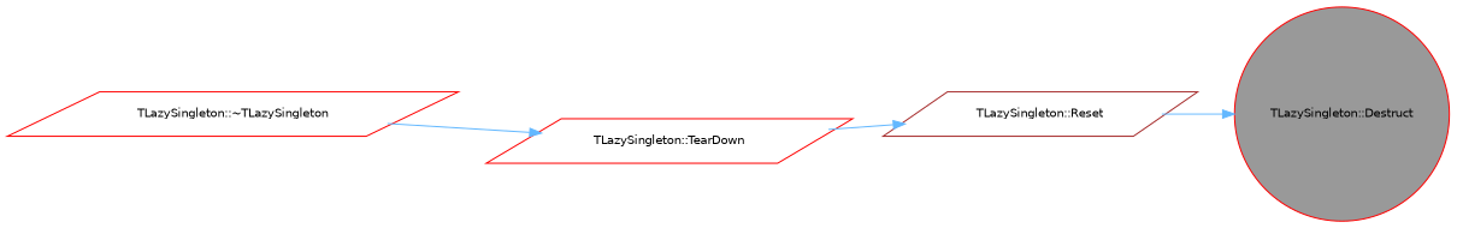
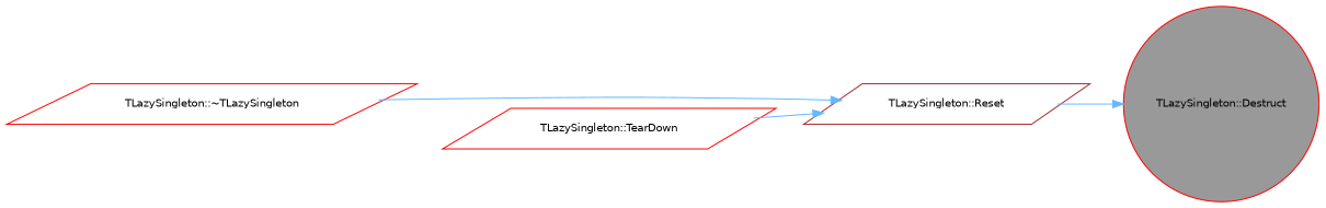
  digraph {
    rankdir=RL
    node [color=red fillcolor=white fontname=Helvetica fontsize=10 shape=parallelogram style=filled]
    edge [color=steelblue1 dir=back fontname=Helvetica fontsize=10 labelfontname=Helvetica labelfontsize=10 style=solid]
    n1 [fillcolor=grey60 fontcolor=black height=0.2 label="TLazySingleton::Destruct" shape=circle width=0.4]
    n2 [color=brown height=0.2 label="TLazySingleton::Reset" width=0.4]
    n3 [height=0.2 label="TLazySingleton::~TLazySingleton" width=0.4]
    n4 [height=0.2 label="TLazySingleton::TearDown" width=0.4]
    n1 -> n2
-   n4 -> n3
+   n2 -> n3
    n2 -> n4
  }
